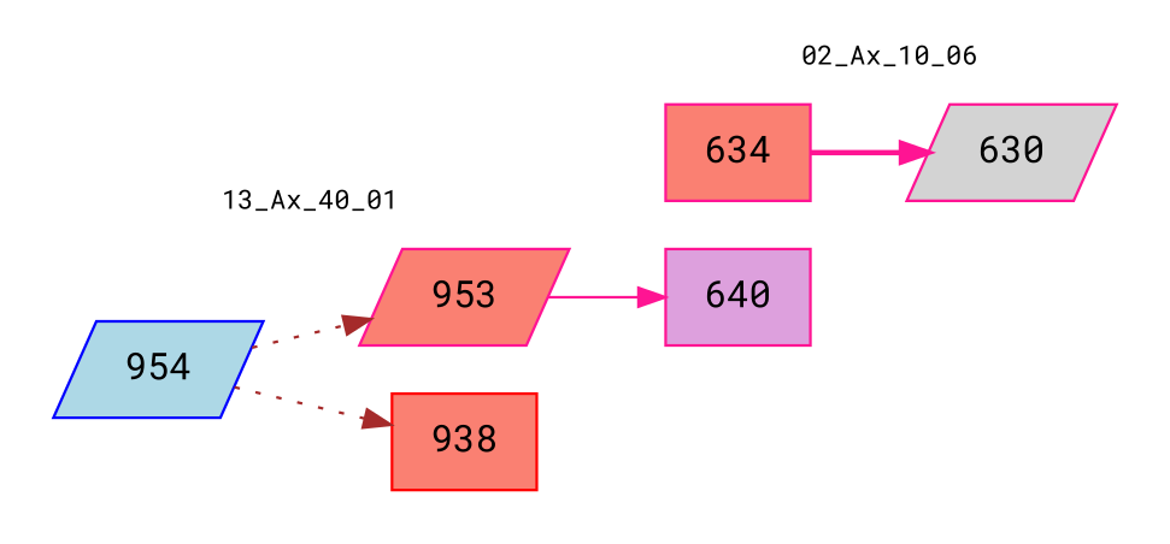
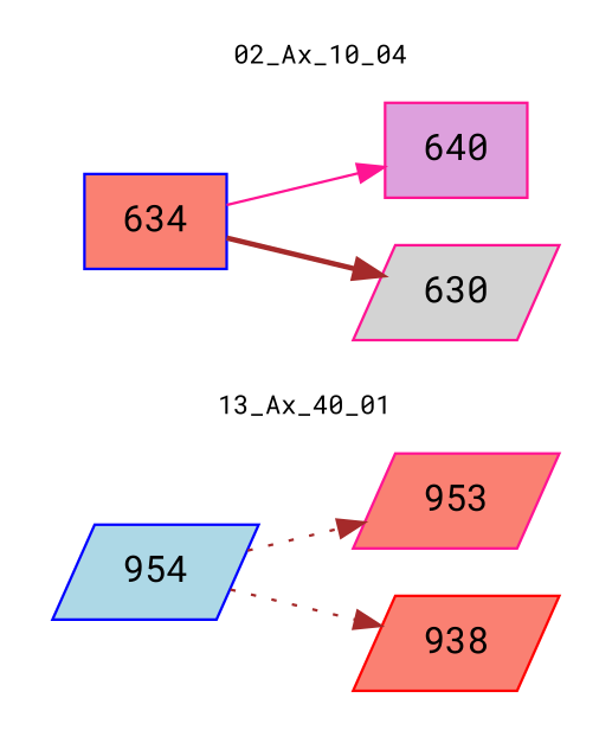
  digraph {
    fontname="Roboto Mono"
    rankdir=LR
    node [color=deeppink fillcolor=salmon fontname="Roboto Mono" shape=parallelogram style=filled]
    edge [color=brown fontname="Roboto Mono" style=dotted]
    n1 [color=blue fillcolor=lightblue label=954]
-   n2 [color=red label=938 shape=box]
+   n2 [color=red label=938]
    n3 [label=953]
-   n4 [label=634 shape=box]
+   n4 [color=blue label=634 shape=box]
    n5 [fillcolor=lightgrey label=630]
    n6 [fillcolor=plum label=640 shape=box]
    subgraph cluster_1 {
      color=white
      fontsize=10
      label="13_Ax_40_01"
      n1
      n2
      n3
    }
    subgraph cluster_2 {
      color=white
      fontsize=10
-     label="02_Ax_10_06"
+     label="02_Ax_10_04"
      n4
      n5
      n6
    }
    n1 -> n2
    n1 -> n3
-   n4 -> n5 [color=deeppink style=bold]
-   n3 -> n6 [color=deeppink style=solid]
+   n4 -> n5 [style=bold]
+   n4 -> n6 [color=deeppink style=solid]
  }
